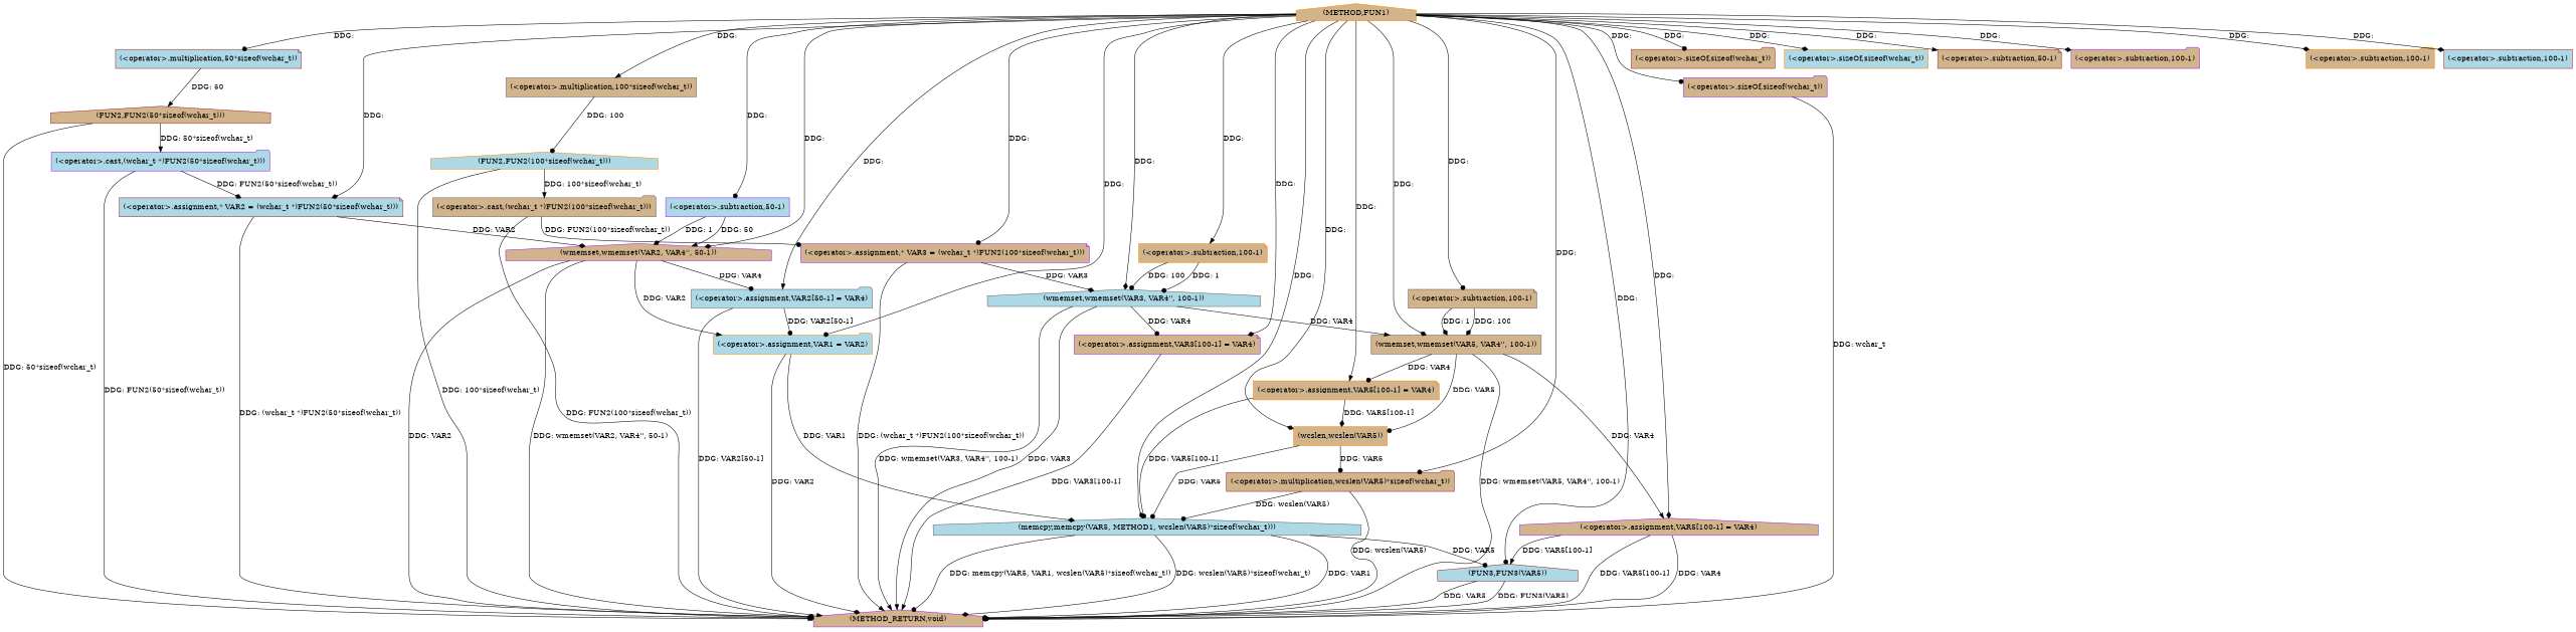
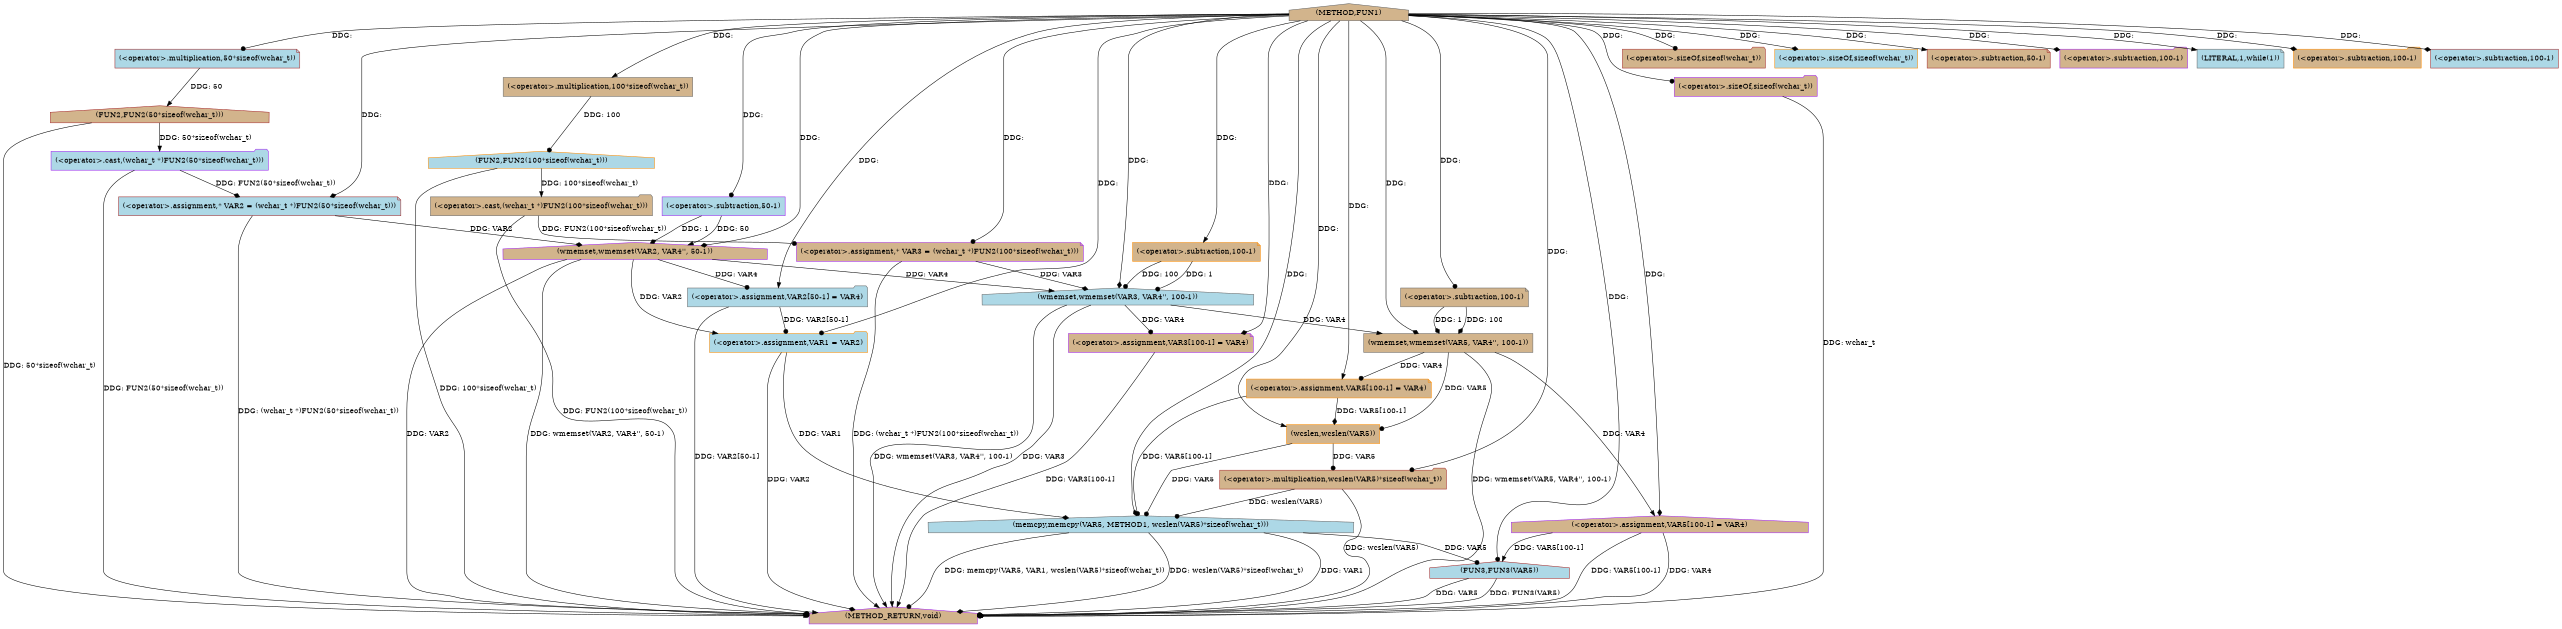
  digraph {
    node [color=purple fillcolor=tan shape=house style=filled]
    edge [arrowhead=dot]
-   n1 [color=darkorange label="(METHOD,FUN1)"]
+   n1 [color=gray40 label="(METHOD,FUN1)"]
    n2 [color=brown fillcolor=lightblue label="(<operator>.assignment,* VAR2 = (wchar_t *)FUN2(50*sizeof(wchar_t)))" shape=note]
    n3 [color=brown fillcolor=lightblue label="(<operator>.multiplication,50*sizeof(wchar_t))" shape=note]
    n4 [color=brown label="(<operator>.sizeOf,sizeof(wchar_t))" shape=folder]
    n5 [label="(<operator>.assignment,* VAR3 = (wchar_t *)FUN2(100*sizeof(wchar_t)))" shape=note]
    n6 [color=gray40 label="(<operator>.multiplication,100*sizeof(wchar_t))" shape=box]
    n7 [color=darkorange fillcolor=lightblue label="(<operator>.sizeOf,sizeof(wchar_t))" shape=box]
    n8 [label="(wmemset,wmemset(VAR2, VAR4'', 50-1))"]
    n9 [fillcolor=lightblue label="(<operator>.subtraction,50-1)" shape=box]
    n10 [color=gray40 fillcolor=lightblue label="(<operator>.assignment,VAR2[50-1] = VAR4)" shape=folder]
    n11 [color=brown label="(<operator>.subtraction,50-1)" shape=note]
    n12 [color=gray40 fillcolor=lightblue label="(wmemset,wmemset(VAR3, VAR4'', 100-1))"]
    n13 [color=darkorange label="(<operator>.subtraction,100-1)" shape=note]
    n14 [label="(<operator>.assignment,VAR3[100-1] = VAR4)" shape=note]
    n15 [label="(<operator>.subtraction,100-1)" shape=folder]
+   n16 [color=gray40 fillcolor=lightblue label="(LITERAL,1,while(1))" shape=note]
    n17 [color=darkorange fillcolor=lightblue label="(<operator>.assignment,VAR1 = VAR2)" shape=folder]
    n18 [color=gray40 label="(wmemset,wmemset(VAR5, VAR4'', 100-1))" shape=box]
    n19 [color=gray40 label="(<operator>.subtraction,100-1)" shape=note]
    n20 [color=darkorange label="(<operator>.assignment,VAR5[100-1] = VAR4)" shape=note]
    n21 [color=darkorange label="(<operator>.subtraction,100-1)" shape=folder]
    n22 [color=gray40 fillcolor=lightblue label="(memcpy,memcpy(VAR5, METHOD1, wcslen(VAR5)*sizeof(wchar_t)))"]
    n23 [color=brown label="(<operator>.multiplication,wcslen(VAR5)*sizeof(wchar_t))" shape=folder]
    n24 [color=darkorange label="(wcslen,wcslen(VAR5))" shape=box]
    n25 [label="(<operator>.sizeOf,sizeof(wchar_t))" shape=folder]
    n26 [label="(<operator>.assignment,VAR5[100-1] = VAR4)"]
    n27 [color=brown fillcolor=lightblue label="(<operator>.subtraction,100-1)" shape=box]
    n28 [color=brown fillcolor=lightblue label="(FUN3,FUN3(VAR5))"]
    n29 [label="(METHOD_RETURN,void)"]
    n30 [color=brown label="(FUN2,FUN2(50*sizeof(wchar_t)))"]
    n31 [color=darkorange fillcolor=lightblue label="(FUN2,FUN2(100*sizeof(wchar_t)))"]
    n32 [fillcolor=lightblue label="(<operator>.cast,(wchar_t *)FUN2(50*sizeof(wchar_t)))" shape=folder]
    n33 [color=gray40 label="(<operator>.cast,(wchar_t *)FUN2(100*sizeof(wchar_t)))" shape=folder]
    n1 -> n2 [arrowhead=diamond label="DDG: "]
    n1 -> n3 [label="DDG: "]
    n1 -> n4 [label="DDG: "]
    n1 -> n5 [label="DDG: "]
    n1 -> n6 [arrowhead=normal label="DDG: "]
    n1 -> n7 [arrowhead=diamond label="DDG: "]
    n1 -> n8 [arrowhead=diamond label="DDG: "]
    n1 -> n9 [label="DDG: "]
    n1 -> n10 [arrowhead=normal label="DDG: "]
    n1 -> n11 [arrowhead=normal label="DDG: "]
    n1 -> n12 [arrowhead=diamond label="DDG: "]
    n1 -> n13 [arrowhead=normal label="DDG: "]
    n1 -> n14 [arrowhead=diamond label="DDG: "]
    n1 -> n15 [arrowhead=diamond label="DDG: "]
+   n1 -> n16 [arrowhead=normal label="DDG: "]
    n1 -> n17 [label="DDG: "]
    n1 -> n18 [arrowhead=diamond label="DDG: "]
    n1 -> n19 [label="DDG: "]
    n1 -> n20 [arrowhead=normal label="DDG: "]
    n1 -> n21 [arrowhead=diamond label="DDG: "]
    n1 -> n22 [arrowhead=diamond label="DDG: "]
    n1 -> n23 [label="DDG: "]
-   n1 -> n24 [arrowhead=diamond label="DDG: "]
+   n1 -> n24 [arrowhead=normal label="DDG: "]
    n1 -> n25 [label="DDG: "]
    n1 -> n26 [arrowhead=diamond label="DDG: "]
    n1 -> n27 [arrowhead=diamond label="DDG: "]
    n1 -> n28 [label="DDG: "]
    n2 -> n8 [arrowhead=diamond label="DDG: VAR2"]
    n2 -> n29 [label="DDG: (wchar_t *)FUN2(50*sizeof(wchar_t))"]
    n3 -> n30 [arrowhead=normal label="DDG: 50"]
    n5 -> n12 [arrowhead=diamond label="DDG: VAR3"]
    n5 -> n29 [arrowhead=normal label="DDG: (wchar_t *)FUN2(100*sizeof(wchar_t))"]
    n6 -> n31 [label="DDG: 100"]
    n8 -> n10 [label="DDG: VAR4"]
+   n8 -> n12 [arrowhead=normal label="DDG: VAR4"]
    n8 -> n17 [arrowhead=normal label="DDG: VAR2"]
    n8 -> n29 [label="DDG: VAR2"]
    n8 -> n29 [label="DDG: wmemset(VAR2, VAR4'', 50-1)"]
    n9 -> n8 [arrowhead=normal label="DDG: 50"]
    n9 -> n8 [arrowhead=diamond label="DDG: 1"]
    n10 -> n17 [label="DDG: VAR2[50-1]"]
    n10 -> n29 [arrowhead=normal label="DDG: VAR2[50-1]"]
    n12 -> n14 [label="DDG: VAR4"]
    n12 -> n18 [arrowhead=normal label="DDG: VAR4"]
    n12 -> n29 [arrowhead=normal label="DDG: wmemset(VAR3, VAR4'', 100-1)"]
    n12 -> n29 [arrowhead=normal label="DDG: VAR3"]
    n13 -> n12 [label="DDG: 100"]
    n13 -> n12 [label="DDG: 1"]
    n14 -> n29 [arrowhead=normal label="DDG: VAR3[100-1]"]
    n17 -> n22 [arrowhead=diamond label="DDG: VAR1"]
    n17 -> n29 [arrowhead=diamond label="DDG: VAR2"]
    n18 -> n20 [label="DDG: VAR4"]
    n18 -> n24 [label="DDG: VAR5"]
    n18 -> n26 [arrowhead=normal label="DDG: VAR4"]
    n18 -> n29 [arrowhead=normal label="DDG: wmemset(VAR5, VAR4'', 100-1)"]
    n19 -> n18 [arrowhead=diamond label="DDG: 100"]
    n19 -> n18 [arrowhead=diamond label="DDG: 1"]
    n20 -> n22 [label="DDG: VAR5[100-1]"]
    n20 -> n24 [arrowhead=diamond label="DDG: VAR5[100-1]"]
    n22 -> n28 [label="DDG: VAR5"]
    n22 -> n29 [label="DDG: VAR1"]
    n22 -> n29 [label="DDG: memcpy(VAR5, VAR1, wcslen(VAR5)*sizeof(wchar_t))"]
    n22 -> n29 [arrowhead=diamond label="DDG: wcslen(VAR5)*sizeof(wchar_t)"]
    n23 -> n22 [label="DDG: wcslen(VAR5)"]
    n23 -> n29 [arrowhead=diamond label="DDG: wcslen(VAR5)"]
    n24 -> n22 [label="DDG: VAR5"]
    n24 -> n23 [label="DDG: VAR5"]
    n25 -> n29 [label="DDG: wchar_t"]
    n26 -> n28 [arrowhead=normal label="DDG: VAR5[100-1]"]
    n26 -> n29 [arrowhead=diamond label="DDG: VAR4"]
    n26 -> n29 [arrowhead=diamond label="DDG: VAR5[100-1]"]
    n28 -> n29 [label="DDG: FUN3(VAR5)"]
    n28 -> n29 [label="DDG: VAR5"]
    n30 -> n29 [arrowhead=normal label="DDG: 50*sizeof(wchar_t)"]
    n30 -> n32 [arrowhead=normal label="DDG: 50*sizeof(wchar_t)"]
    n31 -> n29 [label="DDG: 100*sizeof(wchar_t)"]
    n31 -> n33 [arrowhead=normal label="DDG: 100*sizeof(wchar_t)"]
    n32 -> n2 [arrowhead=diamond label="DDG: FUN2(50*sizeof(wchar_t))"]
    n32 -> n29 [arrowhead=diamond label="DDG: FUN2(50*sizeof(wchar_t))"]
    n33 -> n5 [label="DDG: FUN2(100*sizeof(wchar_t))"]
    n33 -> n29 [arrowhead=diamond label="DDG: FUN2(100*sizeof(wchar_t))"]
  }
